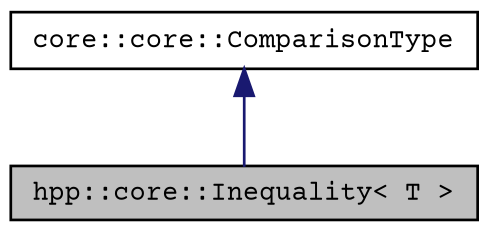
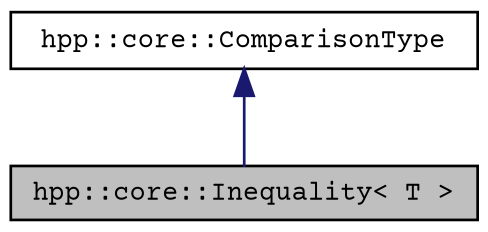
  digraph {
    fontname="Courier Prime"
    node [color=black fontname="Courier Prime" fontsize=10 shape=record style=filled]
    n1 [fillcolor=grey75 fontcolor=black height=0.2 label="hpp::core::Inequality\< T \>" width=0.4]
-   n2 [fillcolor=white height=0.2 label="core::core::ComparisonType" width=0.4]
+   n2 [fillcolor=white height=0.2 label="hpp::core::ComparisonType" width=0.4]
    n2 -> n1 [color=midnightblue dir=back fontname="Courier Prime" fontsize=10 labelfontname=Helvetica labelfontsize=10 style=solid]
  }
